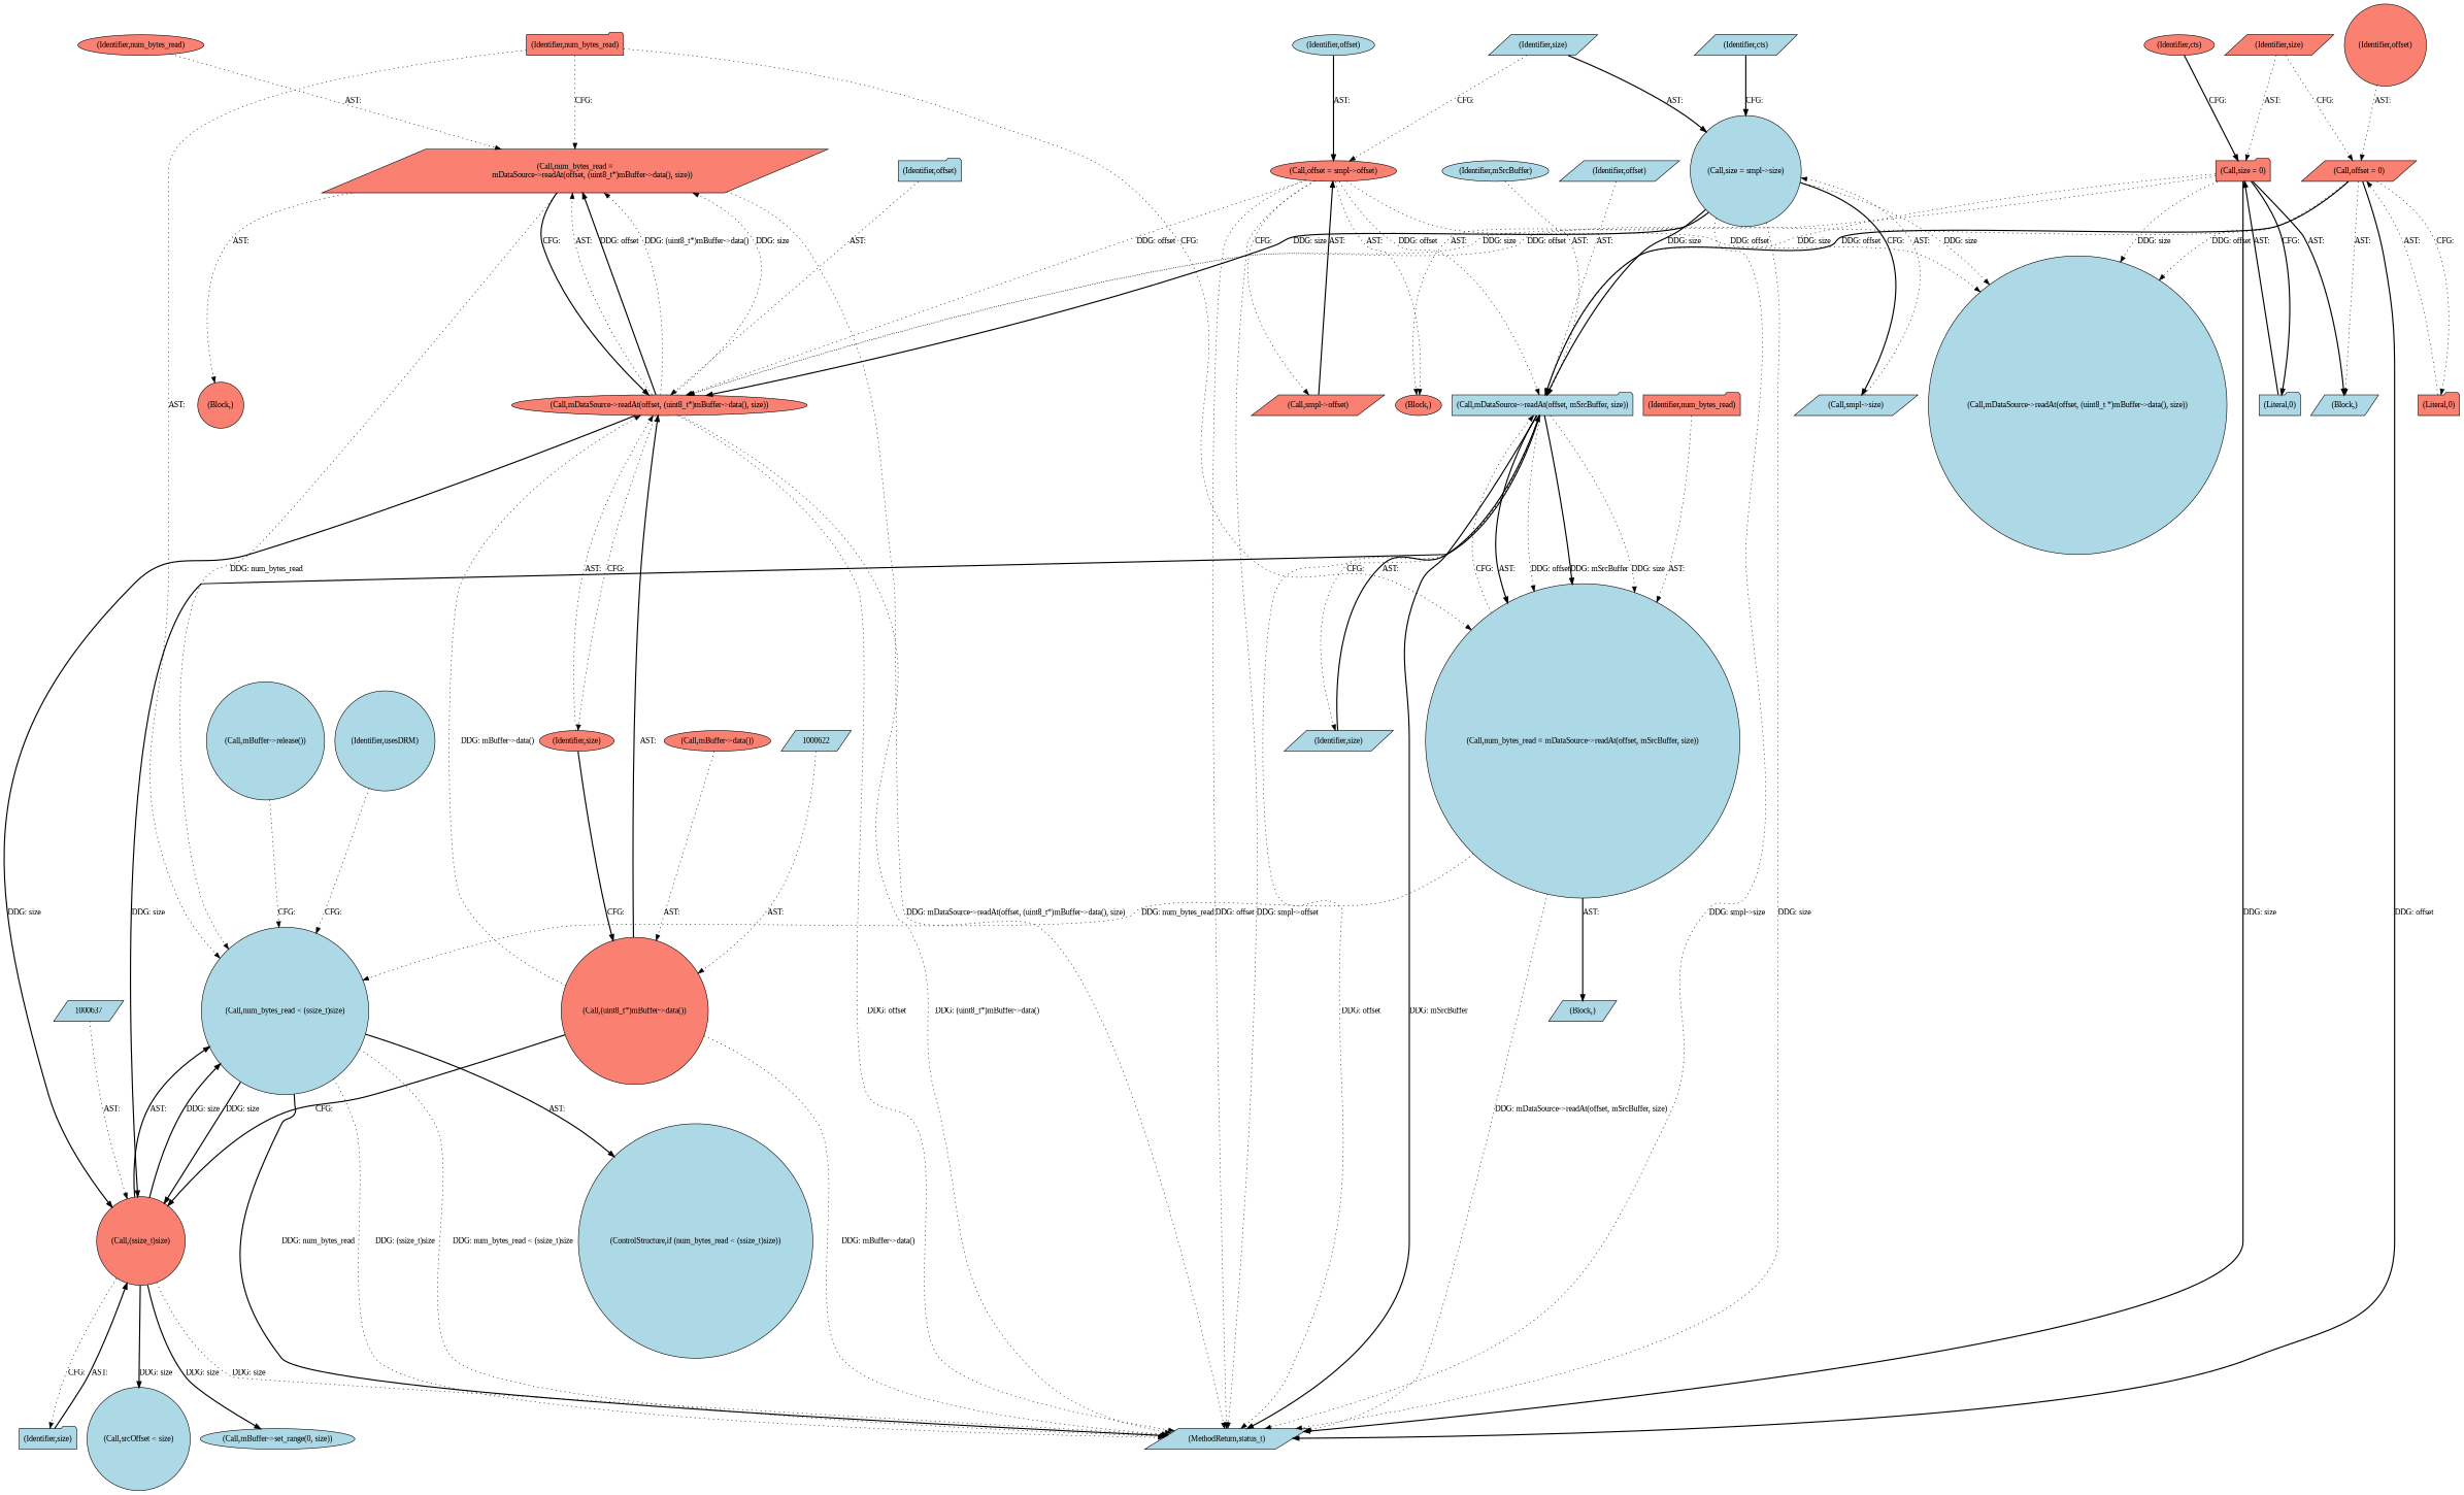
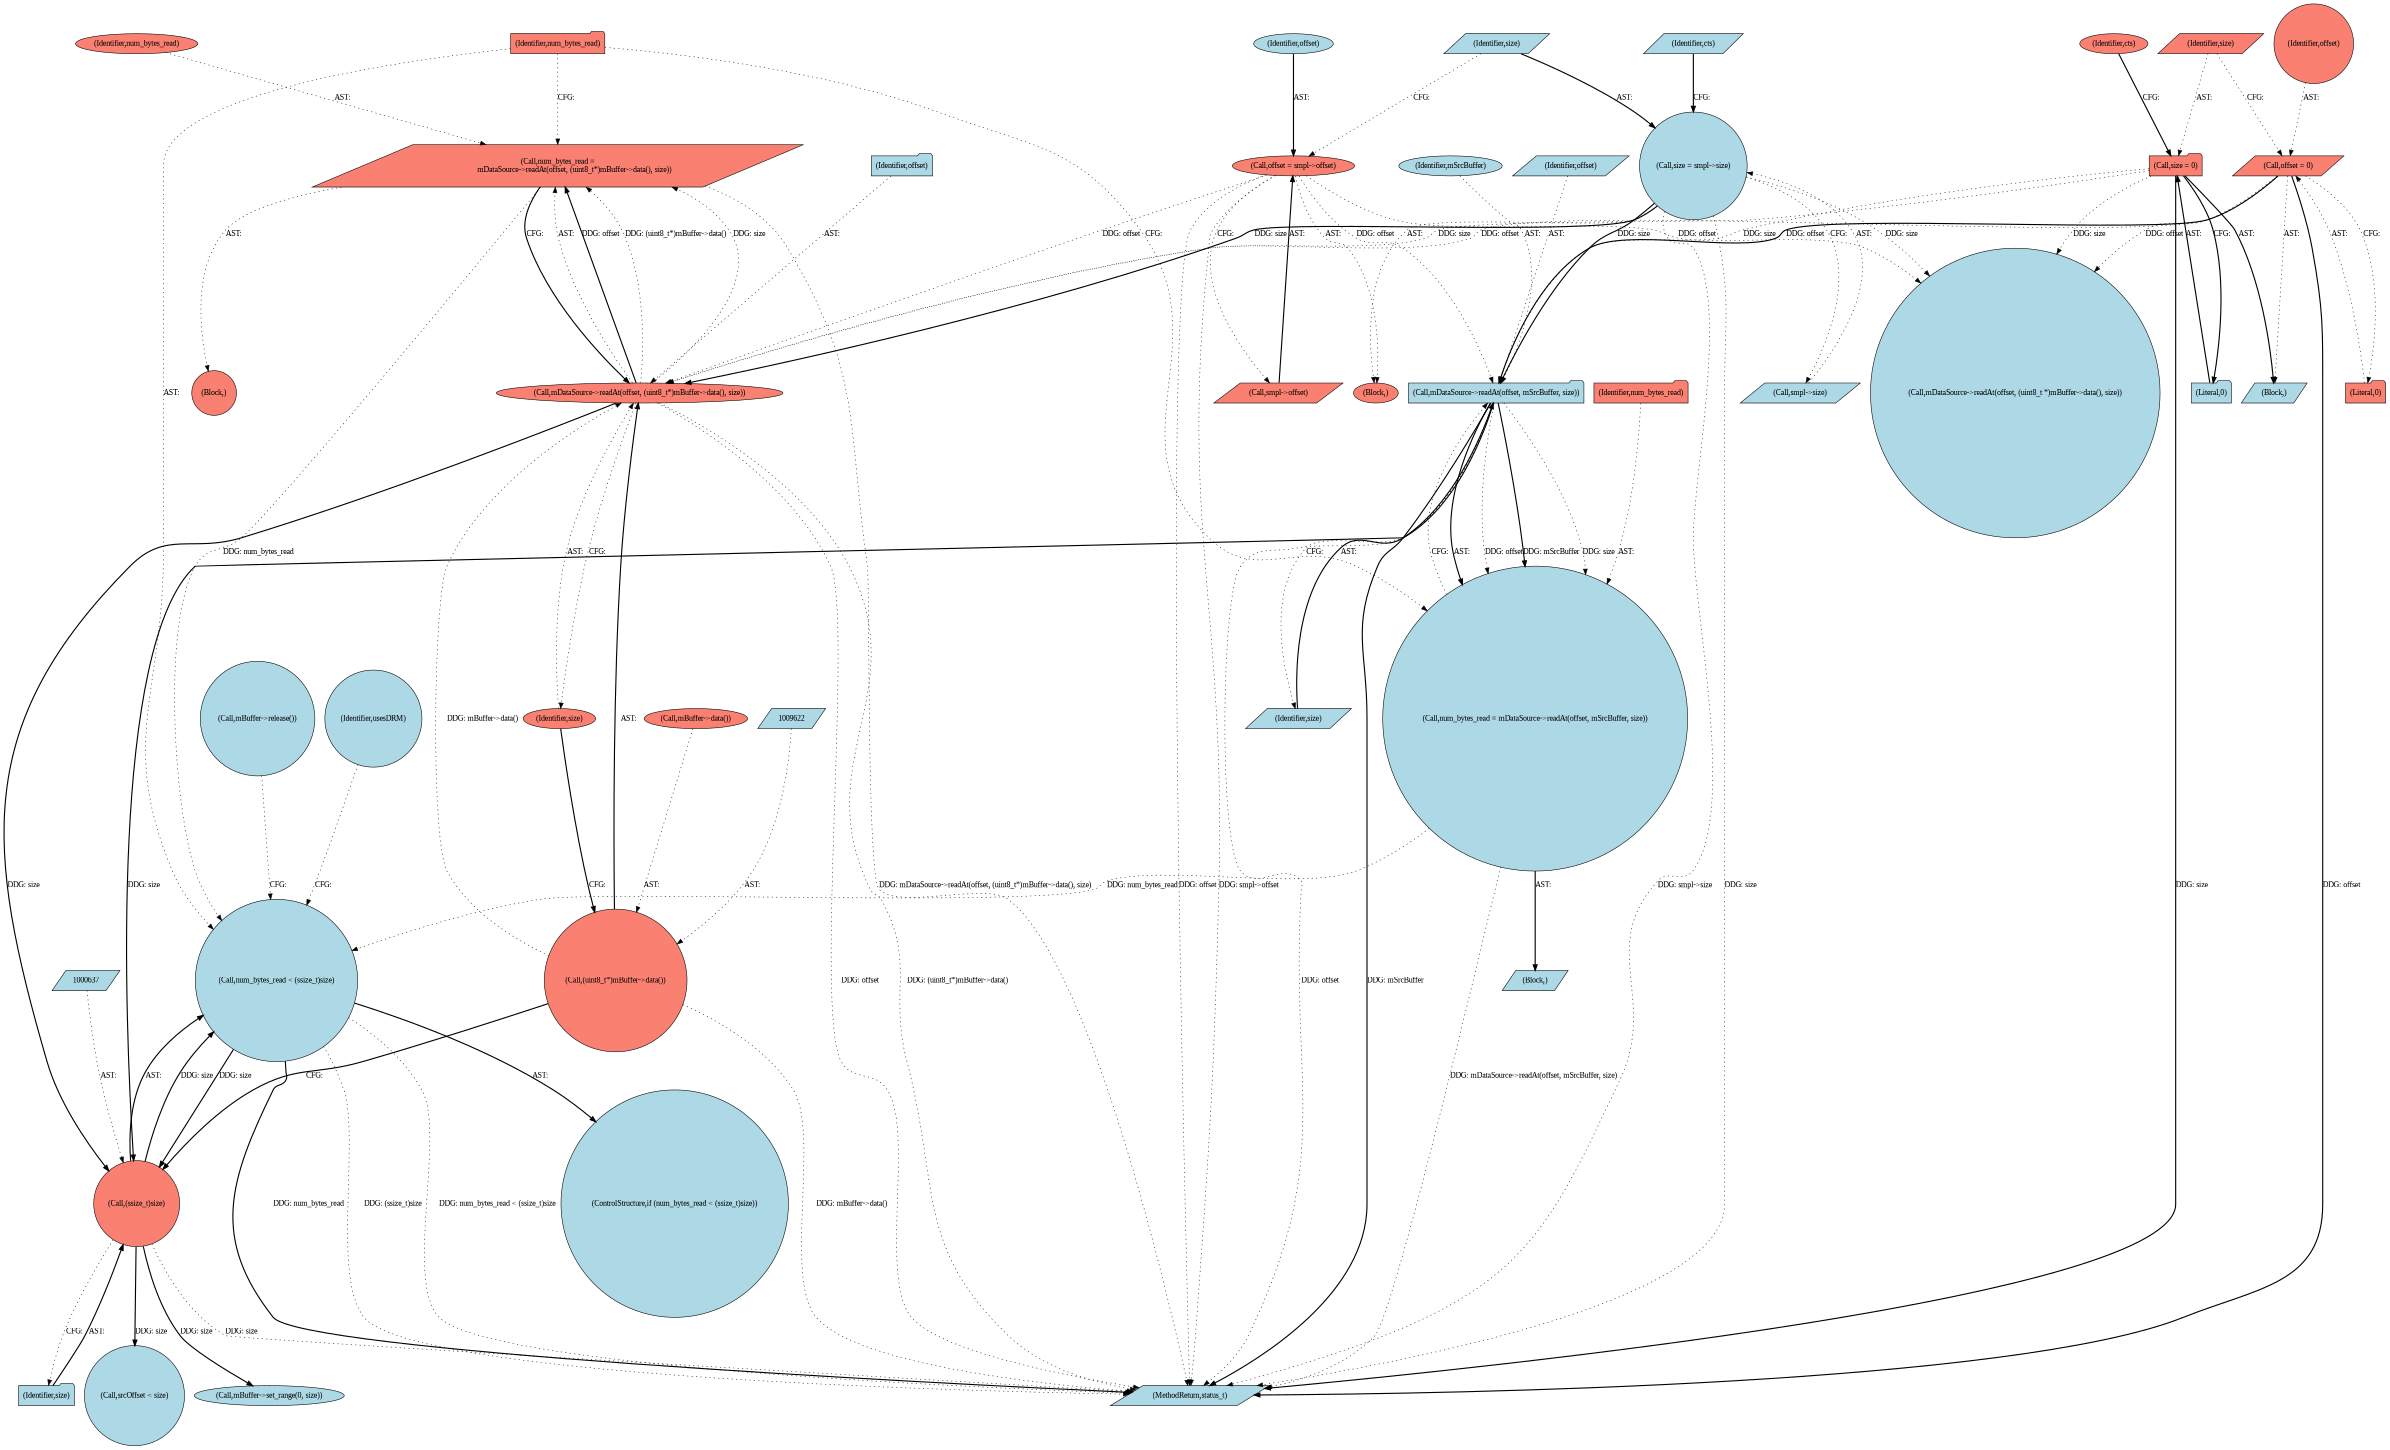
  digraph {
    fontname="Liberation Serif"
    node [fillcolor=lightblue fontname="Liberation Serif" shape=parallelogram style=filled]
    edge [fontname="Liberation Serif" style=dotted]
    n1 [label="(Call,num_bytes_read < (ssize_t)size)" shape=circle]
    n2 [fillcolor=salmon label="(Call,(ssize_t)size)" shape=circle]
    n3 [label="(ControlStructure,if (num_bytes_read < (ssize_t)size))" shape=circle]
    n4 [label="(MethodReturn,status_t)"]
    n5 [label="(Identifier,size)" shape=folder]
    n6 [label="(Call,mBuffer->set_range(0, size))" shape=ellipse]
    n7 [label="(Call,srcOffset < size)" shape=circle]
    n8 [fillcolor=salmon label="(Call,num_bytes_read =\n                mDataSource->readAt(offset, (uint8_t*)mBuffer->data(), size))"]
    n9 [fillcolor=salmon label="(Call,mDataSource->readAt(offset, (uint8_t*)mBuffer->data(), size))" shape=ellipse]
    n10 [fillcolor=salmon label="(Block,)" shape=circle]
    n11 [fillcolor=salmon label="(Identifier,size)" shape=ellipse]
    n12 [fillcolor=salmon label="(Call,(uint8_t*)mBuffer->data())" shape=circle]
    n13 [fillcolor=salmon label="(Call,offset = smpl->offset)" shape=ellipse]
    n14 [label="(Call,mDataSource->readAt(offset, mSrcBuffer, size))" shape=folder]
    n15 [fillcolor=salmon label="(Block,)" shape=ellipse]
    n16 [label="(Call,mDataSource->readAt(offset, (uint8_t *)mBuffer->data(), size))" shape=circle]
    n17 [fillcolor=salmon label="(Call,smpl->offset)"]
    n18 [label="(Call,num_bytes_read = mDataSource->readAt(offset, mSrcBuffer, size))" shape=circle]
    n19 [label="(Identifier,size)"]
    n20 [fillcolor=salmon label="(Call,offset = 0)"]
    n21 [fillcolor=salmon label="(Literal,0)" shape=folder]
    n22 [label="(Block,)"]
    n23 [fillcolor=salmon label="(Call,mBuffer->data())" shape=ellipse]
    n24 [label="(Call,size = smpl->size)" shape=circle]
    n25 [label="(Call,smpl->size)"]
    n26 [fillcolor=salmon label="(Call,size = 0)" shape=folder]
    n27 [label="(Literal,0)" shape=folder]
    n28 [label="(Block,)"]
    n29 [fillcolor=salmon label="(Identifier,num_bytes_read)" shape=ellipse]
    n30 [label="(Identifier,offset)"]
    n31 [label="(Identifier,size)"]
    n32 [fillcolor=salmon label="(Identifier,offset)" shape=circle]
    n33 [fillcolor=salmon label="(Identifier,num_bytes_read)" shape=folder]
    n34 [label="(Identifier,offset)" shape=ellipse]
    n35 [label="(Identifier,mSrcBuffer)" shape=ellipse]
    n36 [fillcolor=salmon label="(Identifier,size)"]
    n37 [label="(Identifier,cts)"]
    n38 [fillcolor=salmon label="(Identifier,num_bytes_read)" shape=folder]
    n39 [label="(Identifier,usesDRM)" shape=circle]
    n40 [label="(Call,mBuffer->release())" shape=circle]
    n41 [fillcolor=salmon label="(Identifier,cts)" shape=ellipse]
    n42 [label="(Identifier,offset)" shape=folder]
-   1000622
+   1000622 [label=1009622]
    1000637
    n1 -> n2 [label="DDG: size" style=bold]
    n1 -> n3 [label="AST: " style=bold]
    n1 -> n4 [label="DDG: num_bytes_read" style=bold]
    n1 -> n4 [label="DDG: (ssize_t)size"]
    n1 -> n4 [label="DDG: num_bytes_read < (ssize_t)size"]
    n2 -> n1 [label="AST: " style=bold]
    n2 -> n1 [label="DDG: size" style=bold]
    n2 -> n4 [label="DDG: size"]
    n2 -> n5 [label="CFG: "]
    n2 -> n6 [label="DDG: size" style=bold]
    n2 -> n7 [label="DDG: size" style=bold]
    n5 -> n2 [label="AST: " style=bold]
    n8 -> n1 [label="DDG: num_bytes_read"]
    n8 -> n4 [label="DDG: mDataSource->readAt(offset, (uint8_t*)mBuffer->data(), size)"]
    n8 -> n9 [label="CFG: " style=bold]
    n8 -> n10 [label="AST: "]
    n9 -> n2 [label="DDG: size" style=bold]
    n9 -> n4 [label="DDG: (uint8_t*)mBuffer->data()"]
    n9 -> n4 [label="DDG: offset"]
    n9 -> n8 [label="AST: "]
    n9 -> n8 [label="DDG: offset" style=bold]
    n9 -> n8 [label="DDG: (uint8_t*)mBuffer->data()"]
    n9 -> n8 [label="DDG: size"]
    n9 -> n11 [label="CFG: "]
    n11 -> n9 [label="AST: "]
    n11 -> n12 [label="CFG: " style=bold]
    n12 -> n2 [label="CFG: " style=bold]
    n12 -> n4 [label="DDG: mBuffer->data()"]
    n12 -> n9 [label="AST: " style=bold]
    n12 -> n9 [label="DDG: mBuffer->data()"]
    n13 -> n4 [label="DDG: offset"]
    n13 -> n4 [label="DDG: smpl->offset"]
    n13 -> n9 [label="DDG: offset"]
    n13 -> n14 [label="DDG: offset"]
    n13 -> n15 [label="AST: "]
    n13 -> n16 [label="DDG: offset"]
    n13 -> n17 [label="CFG: "]
    n14 -> n2 [label="DDG: size" style=bold]
    n14 -> n4 [label="DDG: offset"]
    n14 -> n4 [label="DDG: mSrcBuffer" style=bold]
    n14 -> n18 [label="AST: " style=bold]
    n14 -> n18 [label="DDG: offset"]
    n14 -> n18 [label="DDG: mSrcBuffer" style=bold]
    n14 -> n18 [label="DDG: size"]
    n14 -> n19 [label="CFG: "]
    n17 -> n13 [label="AST: " style=bold]
    n18 -> n1 [label="DDG: num_bytes_read"]
    n18 -> n4 [label="DDG: mDataSource->readAt(offset, mSrcBuffer, size)"]
    n18 -> n14 [label="CFG: "]
    n18 -> n28 [label="AST: " style=bold]
    n19 -> n14 [label="AST: " style=bold]
    n20 -> n4 [label="DDG: offset" style=bold]
    n20 -> n9 [label="DDG: offset"]
    n20 -> n14 [label="DDG: offset" style=bold]
    n20 -> n16 [label="DDG: offset"]
    n20 -> n21 [label="CFG: "]
    n20 -> n22 [label="AST: "]
    n21 -> n20 [label="AST: "]
    n23 -> n12 [label="AST: "]
    n24 -> n4 [label="DDG: smpl->size"]
    n24 -> n4 [label="DDG: size"]
    n24 -> n9 [label="DDG: size" style=bold]
    n24 -> n14 [label="DDG: size" style=bold]
    n24 -> n15 [label="AST: "]
    n24 -> n16 [label="DDG: size"]
-   n24 -> n25 [label="CFG: " style=bold]
+   n24 -> n25 [label="CFG: "]
    n25 -> n24 [label="AST: "]
    n26 -> n4 [label="DDG: size" style=bold]
    n26 -> n9 [label="DDG: size"]
    n26 -> n14 [label="DDG: size"]
    n26 -> n16 [label="DDG: size"]
    n26 -> n22 [label="AST: " style=bold]
    n26 -> n27 [label="CFG: " style=bold]
    n27 -> n26 [label="AST: " style=bold]
    n29 -> n8 [label="AST: "]
    n30 -> n14 [label="AST: "]
    n31 -> n13 [label="CFG: "]
    n31 -> n24 [label="AST: " style=bold]
    n32 -> n20 [label="AST: "]
    n33 -> n1 [label="AST: "]
    n33 -> n8 [label="CFG: "]
    n33 -> n18 [label="CFG: "]
    n34 -> n13 [label="AST: " style=bold]
    n35 -> n14 [label="AST: "]
    n36 -> n20 [label="CFG: "]
    n36 -> n26 [label="AST: "]
    n37 -> n24 [label="CFG: " style=bold]
    n38 -> n18 [label="AST: "]
    n39 -> n1 [label="CFG: "]
    n40 -> n1 [label="CFG: "]
    n41 -> n26 [label="CFG: " style=bold]
    n42 -> n9 [label="AST: "]
    1000622 -> n12 [label="AST: "]
    1000637 -> n2 [label="AST: "]
  }
